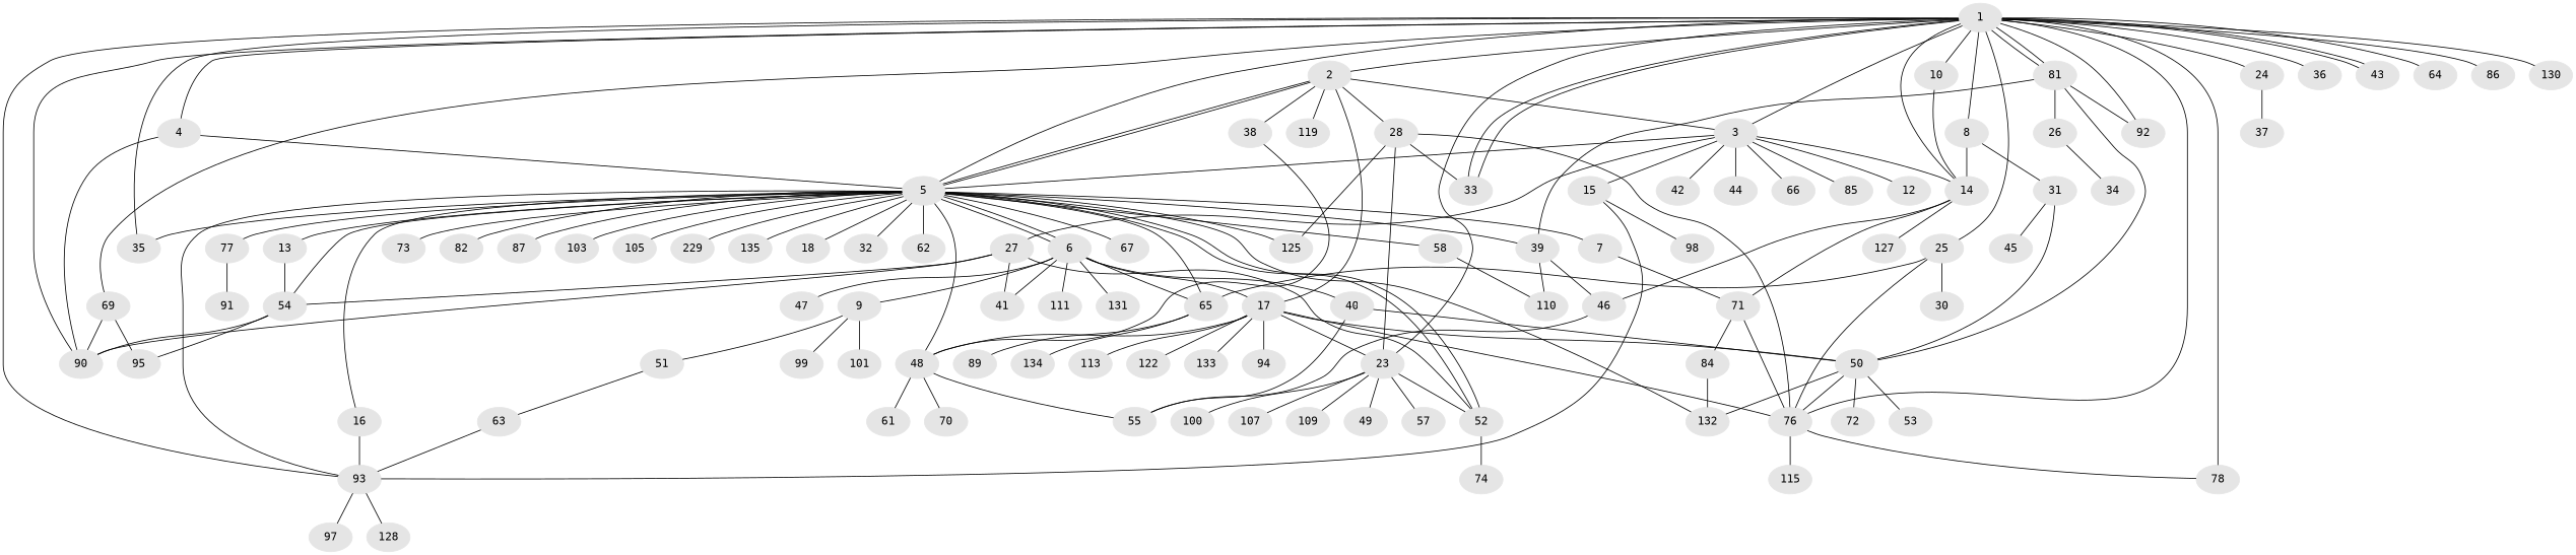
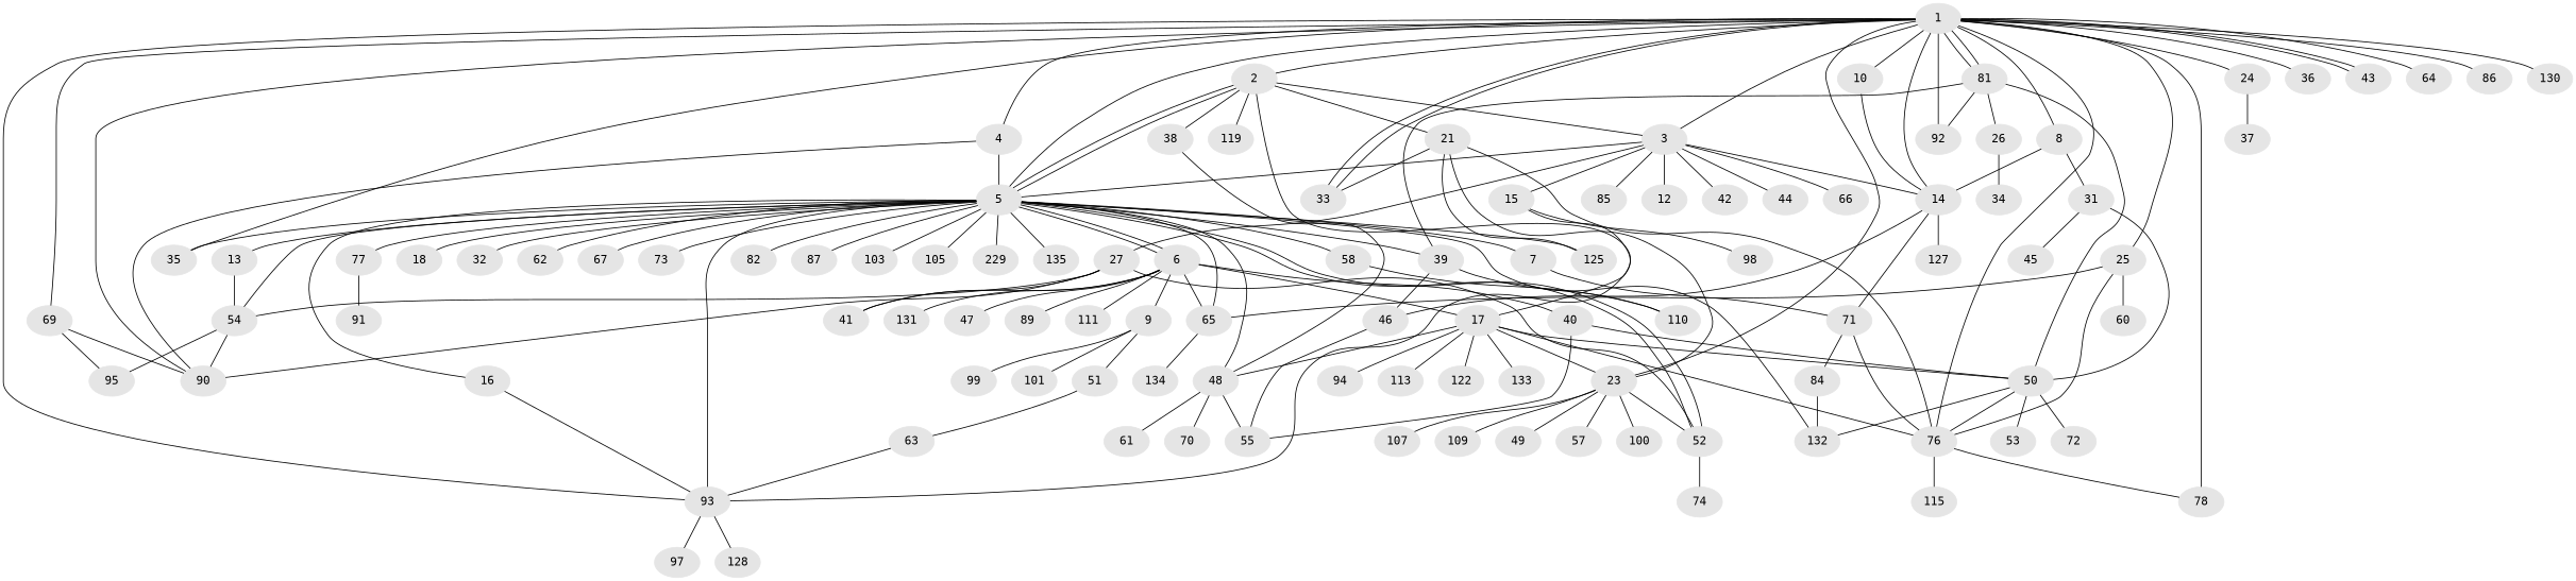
  graph {
    fontname="DejaVu Sans Mono"
    node [color=gray90 fontname="DejaVu Sans Mono" style=filled]
    edge [fontname="DejaVu Sans Mono"]
    1 [super="+79"]
    2 [super="+96"]
    3 [super="+30"]
    4
    5 [super="+108"]
    8 [super="+114"]
    10
    n8 [label=81 super="+20"]
    14 [super="+68"]
    23 [super="+29"]
    24
    25 [super="+81"]
    33
    35
    36
    43
    64
    69
    76 [super="+121"]
    78 [super="+106"]
    86
    90 [super="+126"]
    92 [super="+112"]
    93 [super="+124"]
    130
    17 [super="+19"]
-   21 [super="+22" label=28]
+   21 [super="+22"]
    38
    119
    12
    15
    27 [super="+80"]
    42
    44 [super="+88"]
    66
    85
    6 [super="+120"]
    7
    13
    16
    18
    32
    39 [super="+59"]
    48 [super="+117"]
    52
    54 [super="+56"]
    58
    62
    65
    67 [super="+75"]
    73
    77
    82
    87 [super="+116"]
    103
    105
    125
    n58 [label=229]
    132
    135 [super="+136"]
    31
    26
    50 [super="+102"]
    71 [super="+104"]
    46
    127
    49
    57
    100
    107
    109
    37
-   60 [label=30]
+   60
    95
    115
    97 [super="+118"]
    128
    94
    113
    122
    133
    98
    41
    9 [super="+28"]
    40
    47
    89
    111
    131
    110 [super="+123"]
    55 [super="+83"]
    61
    70
    74
    134
    91
    51
    99
    101
    84
    45
    63
    34
    53
    72
    1 -- 2
    1 -- 3
    1 -- 4
    1 -- 5 [weight=2]
    1 -- 8
    1 -- 10
    1 -- n8
    1 -- n8
    1 -- 14
    1 -- 23
    1 -- 24
    1 -- 25
    1 -- 33
    1 -- 33
    1 -- 35
    1 -- 36
    1 -- 43
    1 -- 43
    1 -- 64
    1 -- 69
    1 -- 76
    1 -- 78 [weight=2]
    1 -- 86
    1 -- 90
    1 -- 92
    1 -- 93
    1 -- 130
    2 -- 3
    2 -- 5
    2 -- 5
    2 -- 17
    2 -- 21
    2 -- 38
    2 -- 119
    3 -- 5
    3 -- 14
    3 -- 12
    3 -- 15
    3 -- 27
    3 -- 42
    3 -- 44
    3 -- 66
    3 -- 85
    4 -- 5
    4 -- 90
    5 -- 35
    5 -- 93
    5 -- 6
    5 -- 6
    5 -- 7
    5 -- 13
    5 -- 16
    5 -- 18 [weight=2]
    5 -- 32
    5 -- 39
    5 -- 48
    5 -- 52
    5 -- 52
    5 -- 54
    5 -- 58
    5 -- 62
    5 -- 65
    5 -- 67
    5 -- 73
    5 -- 77
    5 -- 82
    5 -- 87
    5 -- 103
    5 -- 105
    5 -- 125
    5 -- n58
    5 -- 132
    5 -- 135
    8 -- 14
    8 -- 31
    10 -- 14
    n8 -- 92
    n8 -- 39
    n8 -- 26
    n8 -- 50
    14 -- 71
    14 -- 46
    14 -- 127
    23 -- 52
    23 -- 49
    23 -- 57
    23 -- 100
    23 -- 107
    23 -- 109
    24 -- 37
    25 -- 76
    25 -- 65
    25 -- 60
    69 -- 90
    69 -- 95
    76 -- 78
    76 -- 115
    93 -- 97
    93 -- 128
    17 -- 23 [weight=2]
    17 -- 76
    17 -- 48
    17 -- 50
    17 -- 94
    17 -- 113
    17 -- 122
    17 -- 133
    21 -- 23
    21 -- 33
    21 -- 76
    21 -- 125
    38 -- 48
    15 -- 93
    15 -- 98
    27 -- 90 [weight=2]
    27 -- 52
    27 -- 54
    27 -- 41
    6 -- 17
    6 -- 65
    6 -- 41
    6 -- 9
    6 -- 40
    6 -- 47
-   65 -- 89
+   6 -- 89
    6 -- 111
    6 -- 131
    7 -- 71
    13 -- 54
    16 -- 93
    39 -- 46
    39 -- 110
    48 -- 55
    48 -- 61
    48 -- 70
    52 -- 74
    54 -- 90
    54 -- 95
    58 -- 110
    65 -- 134
    77 -- 91
    31 -- 50
    31 -- 45
    26 -- 34
    50 -- 76
    50 -- 132
    50 -- 53
    50 -- 72
    71 -- 76 [weight=2]
    71 -- 84
    46 -- 55
    9 -- 51
    9 -- 99
    9 -- 101
    40 -- 50
    40 -- 55
    51 -- 63
    84 -- 132
    63 -- 93
  }
